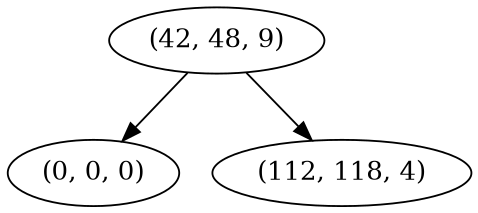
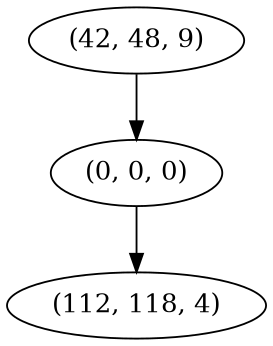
  digraph {
    "(0, 0, 0)"
    "(112, 118, 4)"
    "(42, 48, 9)"
-   "(42, 48, 9)" -> "(112, 118, 4)"
+   "(0, 0, 0)" -> "(112, 118, 4)"
    "(42, 48, 9)" -> "(0, 0, 0)"
  }
